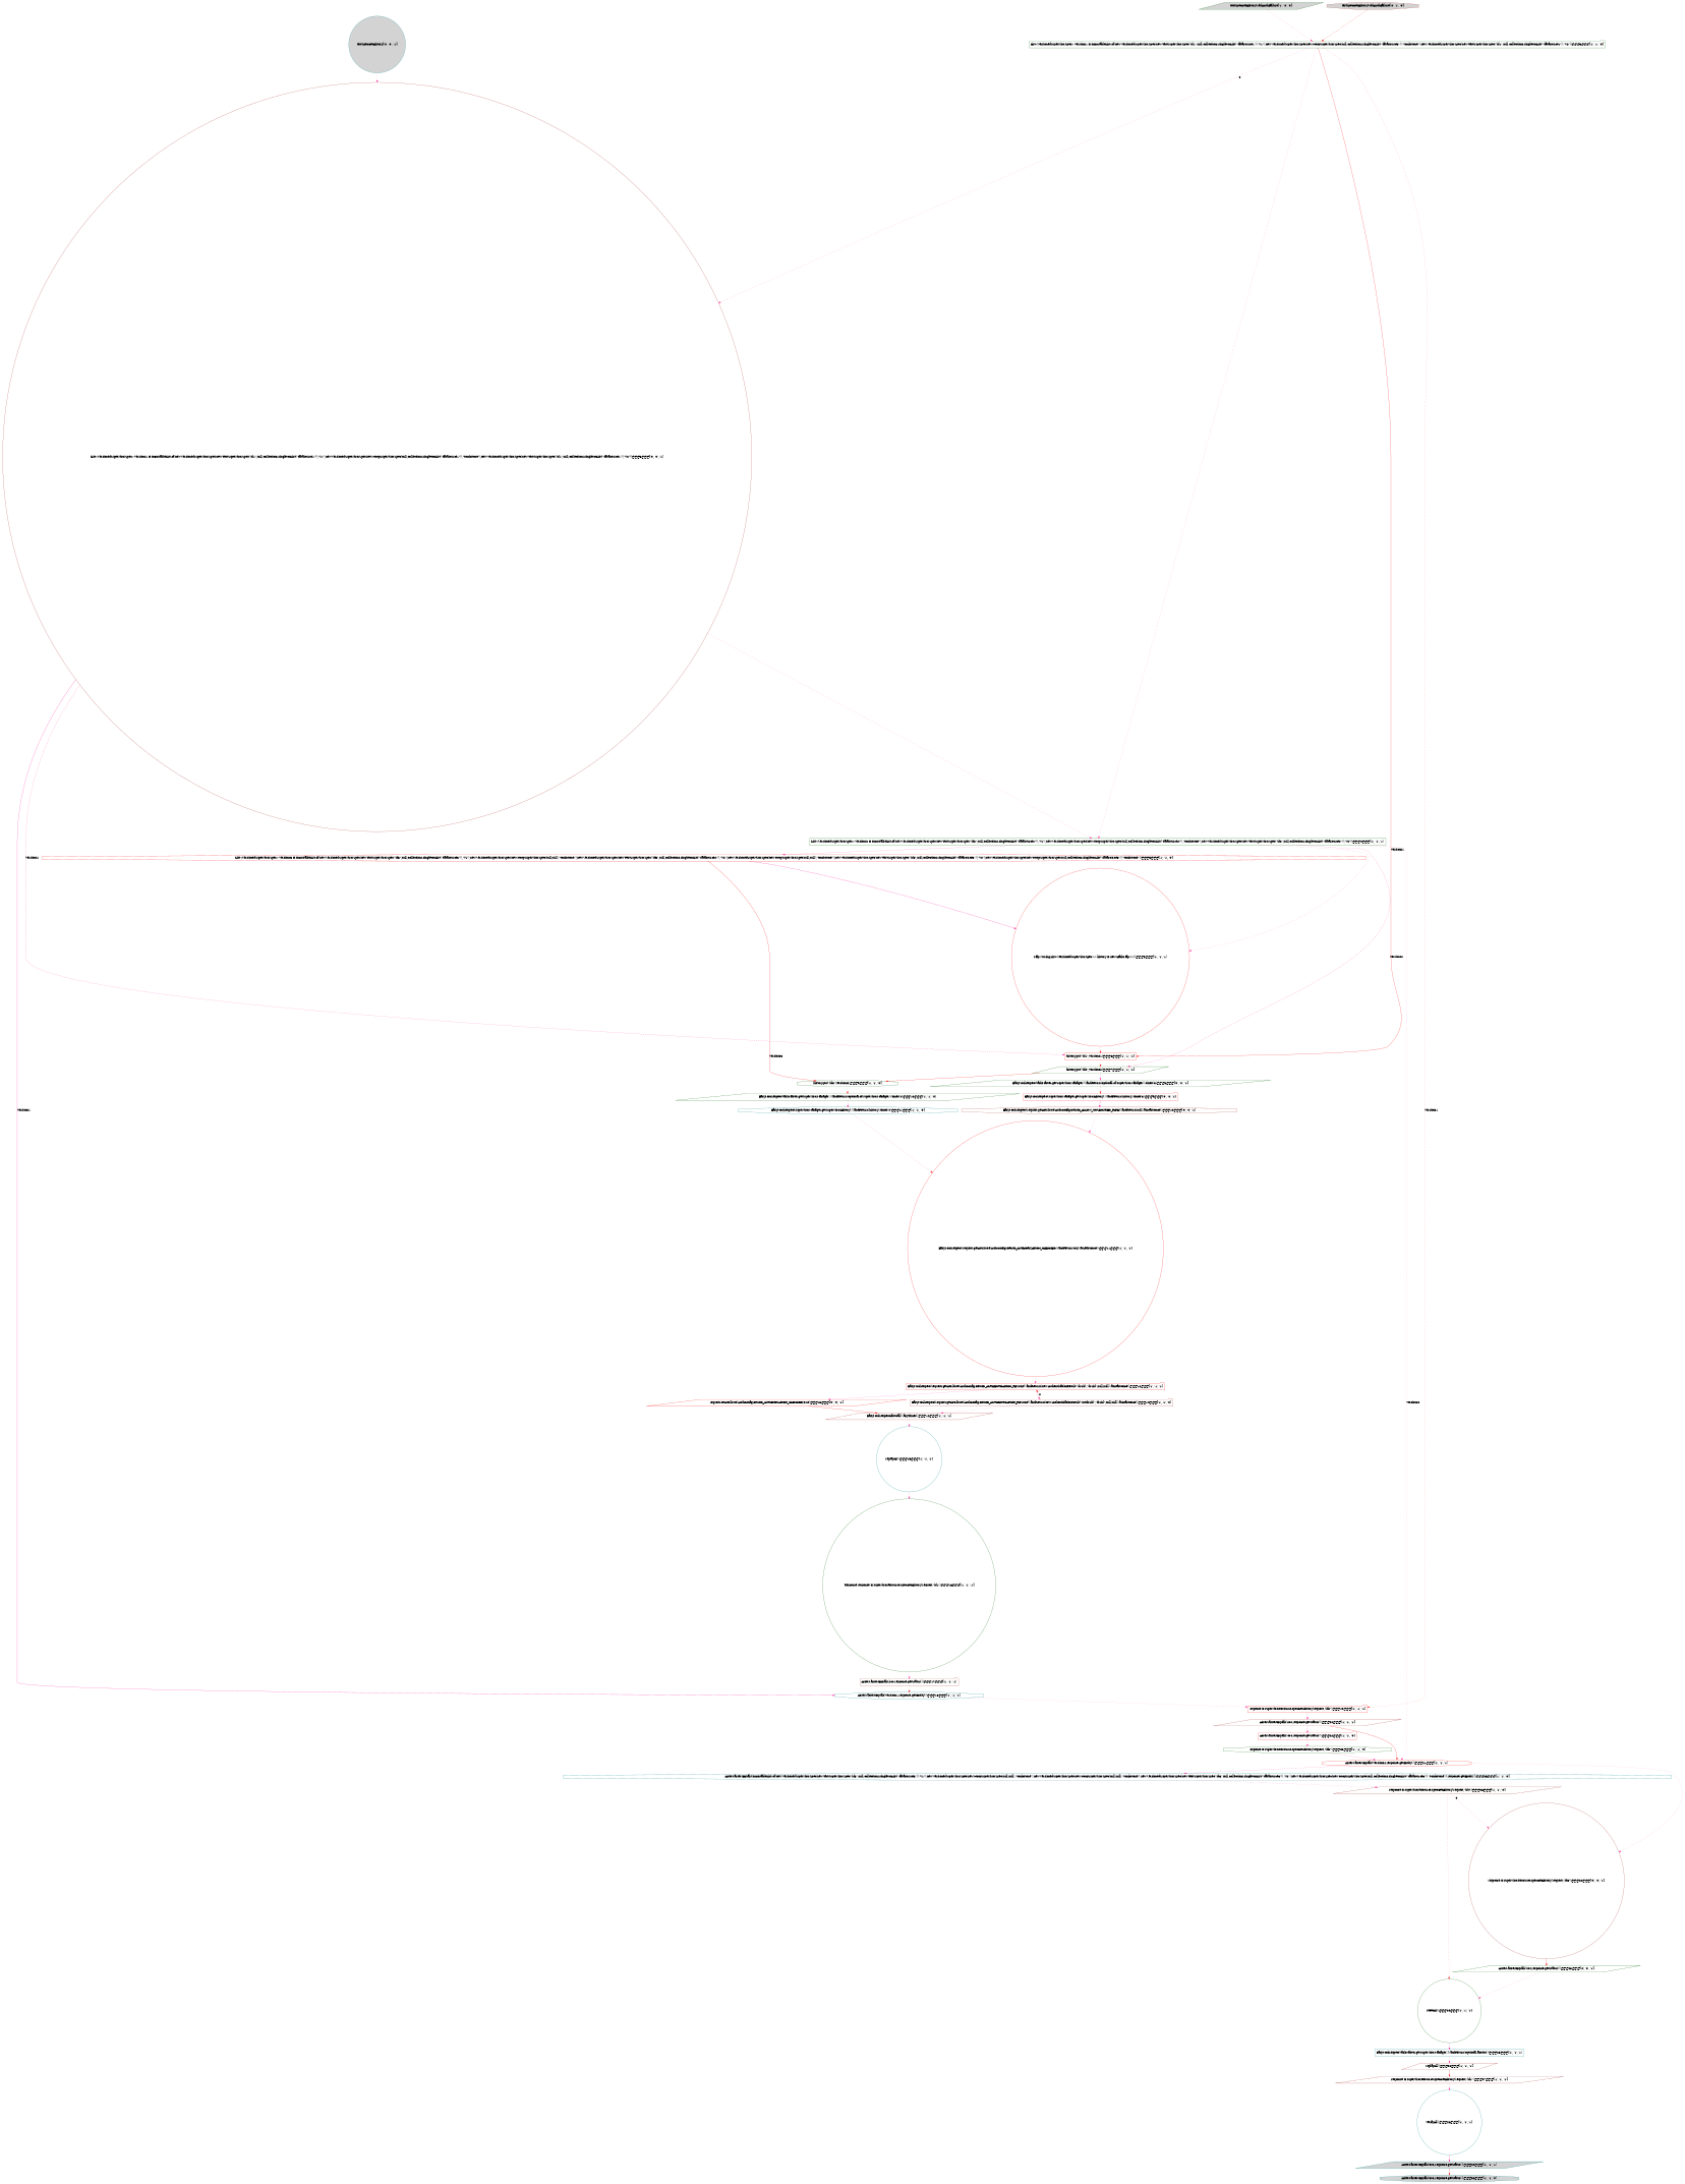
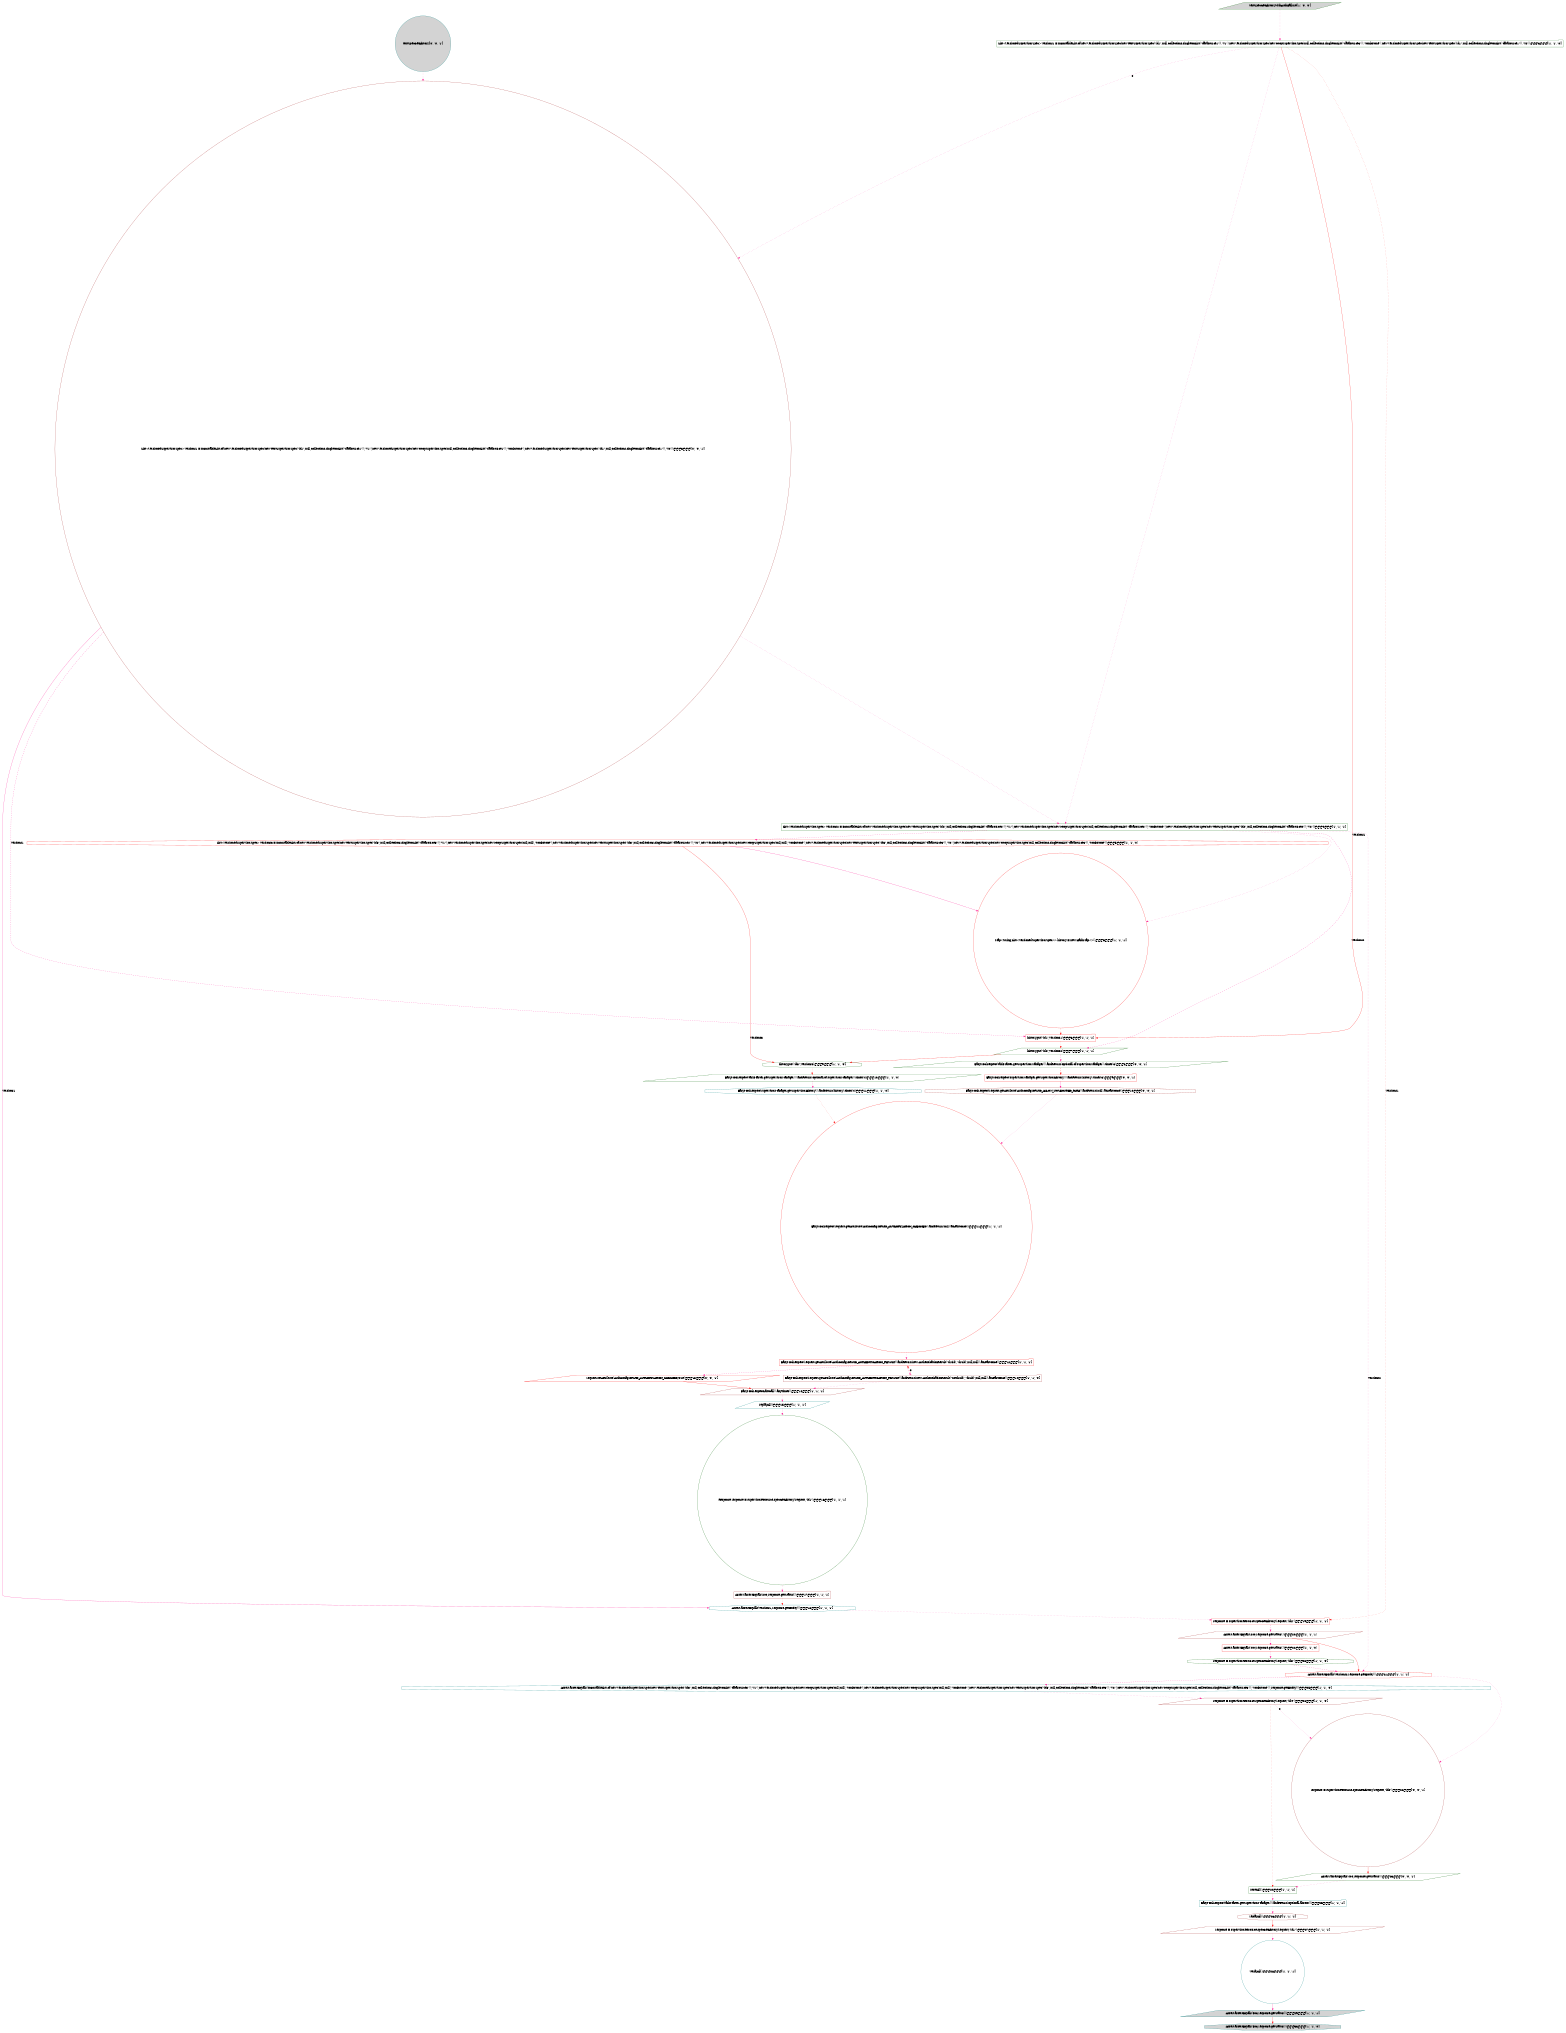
  digraph {
    node [color=darkgreen fillcolor=white shape=parallelogram style=filled]
    edge [color=deeppink style=dotted]
    n1 [label="history.put(\"id2\",versions2)@@@7@@@['1', '1', '1']"]
    n2 [label="EasyMock.expect(taskMaster.getSupervisorManager()).andReturn(Optional.of(supervisorManager)).times(3)@@@8@@@['0', '0', '1']"]
    n3 [label="history.put(\"id3\",versions3)@@@9@@@['1', '1', '0']" shape=octagon]
    n4 [color=red label="EasyMock.expect(supervisorManager.getSupervisorHistory()).andReturn(history).times(3)@@@9@@@['0', '0', '1']" shape=folder]
    n5 [label="EasyMock.expect(taskMaster.getSupervisorManager()).andReturn(Optional.of(supervisorManager)).times(4)@@@10@@@['1', '1', '0']"]
    n6 [color=red label="List<VersionedSupervisorSpec> versions3 = ImmutableList.of(new VersionedSupervisorSpec(new TestSupervisorSpec(\"id3\",null,Collections.singletonList(\"datasource3\")),\"v1\"),new VersionedSupervisorSpec(new NoopSupervisorSpec(null,null),\"tombstone\"),new VersionedSupervisorSpec(new TestSupervisorSpec(\"id3\",null,Collections.singletonList(\"datasource2\")),\"v2\"),new VersionedSupervisorSpec(new NoopSupervisorSpec(null,null),\"tombstone\"),new VersionedSupervisorSpec(new TestSupervisorSpec(\"id3\",null,Collections.singletonList(\"datasource3\")),\"v2\"),new VersionedSupervisorSpec(new NoopSupervisorSpec(null,Collections.singletonList(\"datasource3\")),\"tombstone\"))@@@5@@@['1', '1', '0']" shape=octagon]
    n7 [color=red label="Map<String,List<VersionedSupervisorSpec>> history = new HashMap<>()@@@5@@@['1', '1', '1']" shape=circle]
    n8 [color=red label="history.put(\"id1\",versions1)@@@6@@@['1', '1', '1']" shape=folder]
    n9 [color=teal fillcolor=lightgray label="Assert.assertEquals(503,response.getStatus())@@@33@@@['1', '1', '0']" shape=octagon]
    n10 [color=brown label="response = supervisorResource.specGetHistory(request,\"id1\")@@@27@@@['1', '1', '1']"]
    n11 [color=teal label="verifyAll()@@@28@@@['1', '1', '1']" shape=circle]
    n12 [color=teal fillcolor=lightgray label="Assert.assertEquals(503,response.getStatus())@@@29@@@['1', '1', '1']"]
    n13 [label="List<VersionedSupervisorSpec> versions2 = ImmutableList.of(new VersionedSupervisorSpec(new TestSupervisorSpec(\"id2\",null,Collections.singletonList(\"datasource2\")),\"v1\"),new VersionedSupervisorSpec(new NoopSupervisorSpec(null,Collections.singletonList(\"datasource2\")),\"tombstone\"),new VersionedSupervisorSpec(new TestSupervisorSpec(\"id2\",null,Collections.singletonList(\"datasource2\")),\"v2\"))@@@4@@@['1', '1', '1']" shape=folder]
    n14 [color=red label="Assert.assertEquals(versions2,response.getEntity())@@@21@@@['1', '1', '1']" shape=octagon]
    n15 [color=teal label="Assert.assertEquals(ImmutableList.of(new VersionedSupervisorSpec(new TestSupervisorSpec(\"id3\",null,Collections.singletonList(\"datasource3\")),\"v1\"),new VersionedSupervisorSpec(new NoopSupervisorSpec(null,null),\"tombstone\"),new VersionedSupervisorSpec(new NoopSupervisorSpec(null,null),\"tombstone\"),new VersionedSupervisorSpec(new TestSupervisorSpec(\"id3\",null,Collections.singletonList(\"datasource3\")),\"v2\"),new VersionedSupervisorSpec(new NoopSupervisorSpec(null,Collections.singletonList(\"datasource3\")),\"tombstone\")),response.getEntity())@@@25@@@['1', '1', '0']" shape=octagon]
    n16 [color=brown label="response = supervisorResource.specGetHistory(request,\"id3\")@@@22@@@['0', '0', '1']" shape=circle]
    n17 [color=brown label="EasyMock.expectLastCall().anyTimes()@@@14@@@['1', '1', '1']"]
-   n18 [color=teal label="replayAll()@@@15@@@['1', '1', '1']" shape=circle]
+   n18 [color=teal label="replayAll()@@@15@@@['1', '1', '1']"]
    n19 [label="Response response = supervisorResource.specGetHistory(request,\"id1\")@@@16@@@['1', '1', '1']" shape=circle]
    n20 [color=brown label="response = supervisorResource.specGetHistory(request,\"id4\")@@@26@@@['1', '1', '0']"]
    n21 [label="Assert.assertEquals(404,response.getStatus())@@@23@@@['0', '0', '1']"]
-   n22 [color=brown label="replayAll()@@@26@@@['1', '1', '1']"]
+   n22 [color=brown label="replayAll()@@@26@@@['1', '1', '1']" shape=octagon]
    n23 [color=brown label="Assert.assertEquals(200,response.getStatus())@@@20@@@['1', '1', '1']"]
    n24 [color=red label="Assert.assertEquals(404,response.getStatus())@@@22@@@['1', '1', '0']" shape=folder]
    n25 [label="response = supervisorResource.specGetHistory(request,\"id3\")@@@23@@@['1', '1', '0']" shape=octagon]
    n26 [color=brown label="EasyMock.expect(request.getAttribute(AuthConfig.DRUID_ALLOW_UNSECURED_PATH)).andReturn(null).atLeastOnce()@@@10@@@['0', '0', '1']" shape=octagon]
    n27 [color=red label="EasyMock.expect(request.getAttribute(AuthConfig.DRUID_AUTHORIZATION_CHECKED)).andReturn(null).atLeastOnce()@@@11@@@['1', '1', '1']" shape=circle]
    n28 [color=red label="EasyMock.expect(request.getAttribute(AuthConfig.DRUID_AUTHENTICATION_RESULT)).andReturn(new AuthenticationResult(\"druid\",\"druid\",null,null)).atLeastOnce()@@@12@@@['1', '1', '1']" shape=folder]
-   n29 [label="resetAll()@@@24@@@['1', '1', '1']" shape=circle]
+   n29 [label="resetAll()@@@24@@@['1', '1', '1']" shape=folder]
    n30 [color=teal label="EasyMock.expect(taskMaster.getSupervisorManager()).andReturn(Optional.absent())@@@25@@@['1', '1', '1']" shape=folder]
    n31 [color=teal label="EasyMock.expect(supervisorManager.getSupervisorHistory()).andReturn(history).times(4)@@@11@@@['1', '1', '0']" shape=octagon]
    n32 [color=brown label="EasyMock.expect(request.getAttribute(AuthConfig.DRUID_AUTHENTICATION_RESULT)).andReturn(new AuthenticationResult(\"notdruid\",\"druid\",null,null)).atLeastOnce()@@@14@@@['1', '1', '0']" shape=folder]
    n33 [color=red label="request.setAttribute(AuthConfig.DRUID_AUTHORIZATION_CHECKED,true)@@@13@@@['0', '0', '1']"]
    n34 [fillcolor=lightgray label="testSpecGetHistoryWithAuthFailure['1', '0', '0']"]
    n35 [label="List<VersionedSupervisorSpec> versions1 = ImmutableList.of(new VersionedSupervisorSpec(new TestSupervisorSpec(\"id1\",null,Collections.singletonList(\"datasource1\")),\"v1\"),new VersionedSupervisorSpec(new NoopSupervisorSpec(null,Collections.singletonList(\"datasource3\")),\"tombstone\"),new VersionedSupervisorSpec(new TestSupervisorSpec(\"id1\",null,Collections.singletonList(\"datasource1\")),\"v2\"))@@@3@@@['1', '1', '0']" shape=folder]
    n36 [color=red label="response = supervisorResource.specGetHistory(request,\"id2\")@@@19@@@['1', '1', '1']" shape=folder]
    n37 [color=brown label="List<VersionedSupervisorSpec> versions1 = ImmutableList.of(new VersionedSupervisorSpec(new TestSupervisorSpec(\"id1\",null,Collections.singletonList(\"datasource1\")),\"v1\"),new VersionedSupervisorSpec(new NoopSupervisorSpec(null,Collections.singletonList(\"datasource1\")),\"tombstone\"),new VersionedSupervisorSpec(new TestSupervisorSpec(\"id1\",null,Collections.singletonList(\"datasource1\")),\"v2\"))@@@3@@@['0', '0', '1']" shape=circle]
    n38 [color=brown label="Assert.assertEquals(200,response.getStatus())@@@17@@@['1', '1', '1']" shape=folder]
    n39 [color=teal label="Assert.assertEquals(versions1,response.getEntity())@@@18@@@['1', '1', '1']" shape=octagon]
-   n40 [color=brown fillcolor=lightgray label="testSpecGetHistoryWithAuthFailure['0', '1', '0']" shape=octagon]
    n41 [color=teal fillcolor=lightgray label="testSpecGetHistory['0', '0', '1']" shape=circle]
    n1 -> n2 [style=dashed]
    n1 -> n3 [color=red style=solid]
    n2 -> n4 [color=red style=dashed]
    n3 -> n5 [color=red]
    n4 -> n26 [style=solid]
    n5 -> n31 [style=dashed]
    n6 -> n3 [color=red label=versions3 style=solid]
    n6 -> n7 [style=solid]
    n7 -> n8 [color=red]
    n8 -> n1 [color=red]
    n10 -> n11
    n11 -> n12 [style=solid]
    n12 -> n9 [color=red style=solid]
    n13 -> n1 [label=versions2 style=dashed]
    n13 -> n6 [style=dashed]
    n13 -> n7
    n13 -> n14 [label=versions2]
    n14 -> n15 [style=dashed]
    n14 -> n16
    n15 -> n20
    n16 -> n21 [color=red style=solid]
    n17 -> n18
    n18 -> n19 [style=dashed]
    n19 -> n38
    n20 -> n16 [label=0]
    n20 -> n29 [color=red]
    n21 -> n29
    n22 -> n10 [color=red style=solid]
    n23 -> n14 [color=red style=solid]
    n23 -> n24 [style=dashed]
    n24 -> n25 [style=dashed]
    n25 -> n14 [style=dashed]
    n26 -> n27
    n27 -> n28
    n28 -> n32 [style=dashed]
    n28 -> n33 [style=dashed]
    n29 -> n30 [style=dashed]
    n30 -> n22
    n31 -> n27 [color=red]
    n32 -> n17
    n32 -> n28 [color=red label=0 style=dashed]
    n33 -> n17 [color=red style=solid]
    n34 -> n35
    n35 -> n8 [color=red label=versions1 style=solid]
    n35 -> n13
    n35 -> n36 [color=red label=versions1]
    n35 -> n37 [label=0]
    n36 -> n23 [style=dashed]
    n37 -> n8 [label=versions1 style=dashed]
    n37 -> n13
    n37 -> n39 [label=versions1 style=solid]
    n38 -> n39 [color=red]
    n39 -> n36
-   n40 -> n35 [color=red style=dashed]
    n41 -> n37
  }
